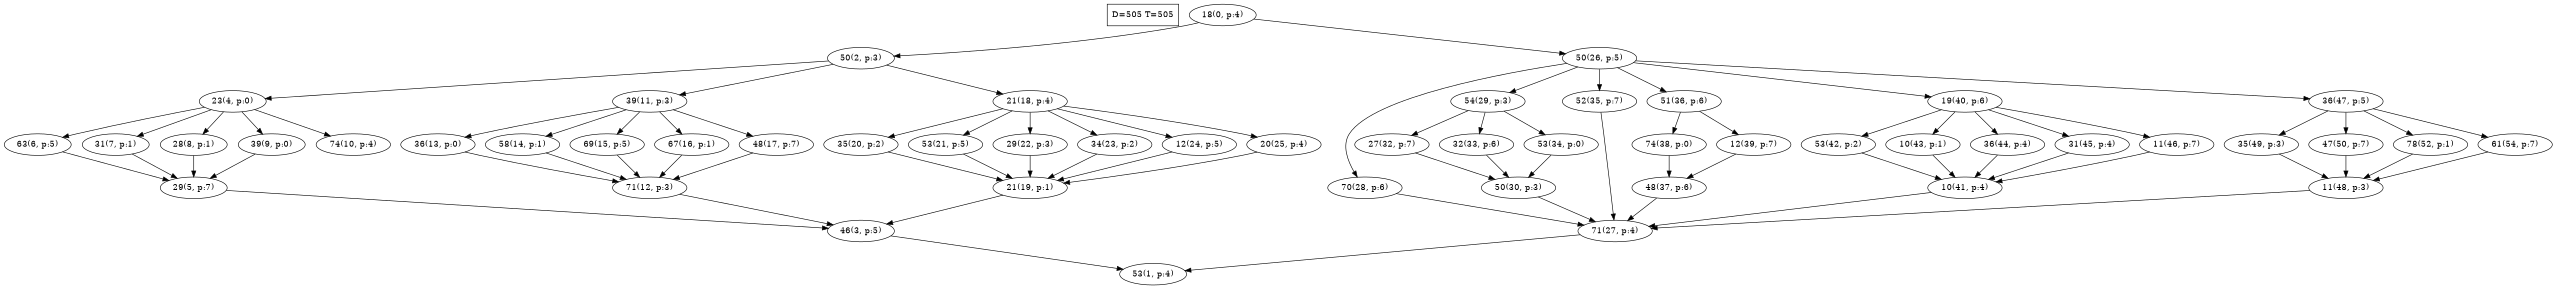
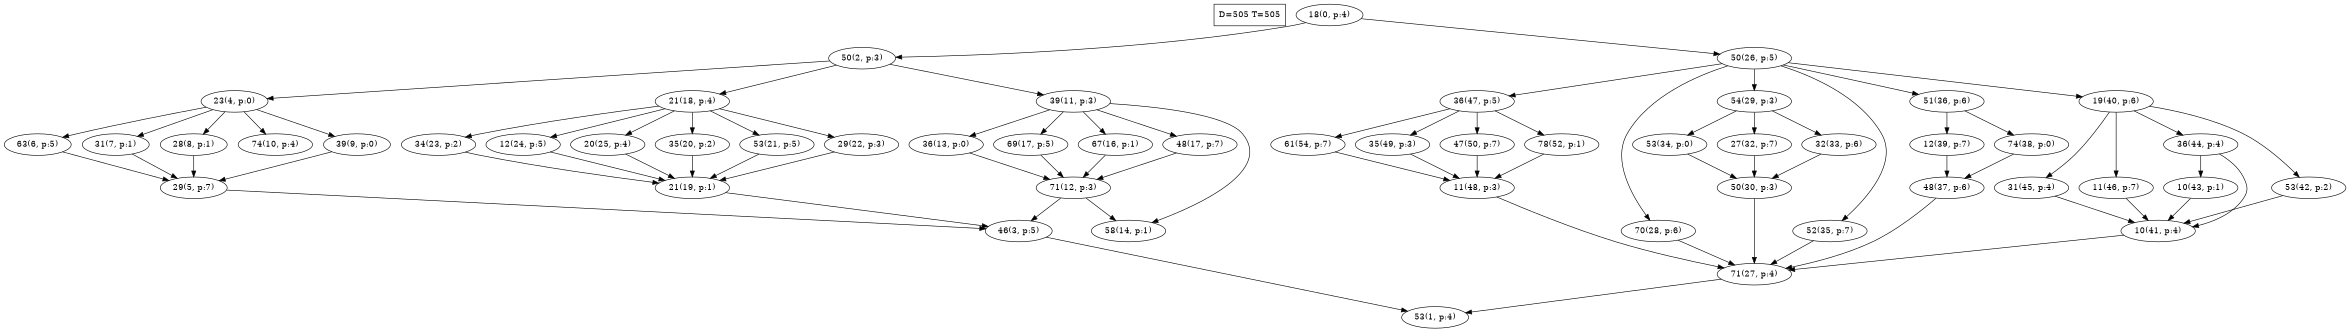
  digraph {
    n1 [label="D=505 T=505" shape=box]
    n2 [label="18(0, p:4)"]
    n3 [label="50(2, p:3)"]
    n4 [label="50(26, p:5)"]
    n5 [label="23(4, p:0)"]
    n6 [label="39(11, p:3)"]
    n7 [label="21(18, p:4)"]
    n8 [label="70(28, p:6)"]
    n9 [label="54(29, p:3)"]
    n10 [label="52(35, p:7)"]
    n11 [label="51(36, p:6)"]
    n12 [label="19(40, p:6)"]
    n13 [label="36(47, p:5)"]
    n14 [label="53(1, p:4)"]
    n15 [label="63(6, p:5)"]
    n16 [label="31(7, p:1)"]
    n17 [label="28(8, p:1)"]
    n18 [label="39(9, p:0)"]
    n19 [label="74(10, p:4)"]
    n20 [label="36(13, p:0)"]
    n21 [label="58(14, p:1)"]
-   n22 [label="69(15, p:5)"]
+   n22 [label="69(17, p:5)"]
    n23 [label="67(16, p:1)"]
    n24 [label="48(17, p:7)"]
    n25 [label="35(20, p:2)"]
    n26 [label="53(21, p:5)"]
    n27 [label="29(22, p:3)"]
    n28 [label="34(23, p:2)"]
    n29 [label="12(24, p:5)"]
    n30 [label="20(25, p:4)"]
    n31 [label="46(3, p:5)"]
    n32 [label="29(5, p:7)"]
    n33 [label="71(12, p:3)"]
    n34 [label="21(19, p:1)"]
    n35 [label="71(27, p:4)"]
    n36 [label="27(32, p:7)"]
    n37 [label="32(33, p:6)"]
    n38 [label="53(34, p:0)"]
    n39 [label="74(38, p:0)"]
    n40 [label="12(39, p:7)"]
    n41 [label="53(42, p:2)"]
    n42 [label="10(43, p:1)"]
    n43 [label="36(44, p:4)"]
    n44 [label="31(45, p:4)"]
    n45 [label="11(46, p:7)"]
    n46 [label="35(49, p:3)"]
    n47 [label="47(50, p:7)"]
    n48 [label="78(52, p:1)"]
    n49 [label="61(54, p:7)"]
    n50 [label="50(30, p:3)"]
    n51 [label="48(37, p:6)"]
    n52 [label="10(41, p:4)"]
    n53 [label="11(48, p:3)"]
    n2 -> n3
    n2 -> n4
    n3 -> n5
    n3 -> n6
    n3 -> n7
    n4 -> n8
    n4 -> n9
    n4 -> n10
    n4 -> n11
    n4 -> n12
    n4 -> n13
    n5 -> n15
    n5 -> n16
    n5 -> n17
    n5 -> n18
    n5 -> n19
    n6 -> n20
    n6 -> n21
    n6 -> n22
    n6 -> n23
    n6 -> n24
    n7 -> n25
    n7 -> n26
    n7 -> n27
    n7 -> n28
    n7 -> n29
    n7 -> n30
    n8 -> n35
    n9 -> n36
    n9 -> n37
    n9 -> n38
    n10 -> n35
    n11 -> n39
    n11 -> n40
    n12 -> n41
-   n12 -> n42
+   n43 -> n42
    n12 -> n43
    n12 -> n44
    n12 -> n45
    n13 -> n46
    n13 -> n47
    n13 -> n48
    n13 -> n49
    n15 -> n32
    n16 -> n32
    n17 -> n32
    n18 -> n32
    n20 -> n33
-   n21 -> n33
+   n33 -> n21
    n22 -> n33
    n23 -> n33
    n24 -> n33
    n25 -> n34
    n26 -> n34
    n27 -> n34
    n28 -> n34
    n29 -> n34
    n30 -> n34
    n31 -> n14
    n32 -> n31
    n33 -> n31
    n34 -> n31
    n35 -> n14
    n36 -> n50
    n37 -> n50
    n38 -> n50
    n39 -> n51
    n40 -> n51
    n41 -> n52
    n42 -> n52
    n43 -> n52
    n44 -> n52
    n45 -> n52
    n46 -> n53
    n47 -> n53
    n48 -> n53
    n49 -> n53
    n50 -> n35
    n51 -> n35
    n52 -> n35
    n53 -> n35
  }
